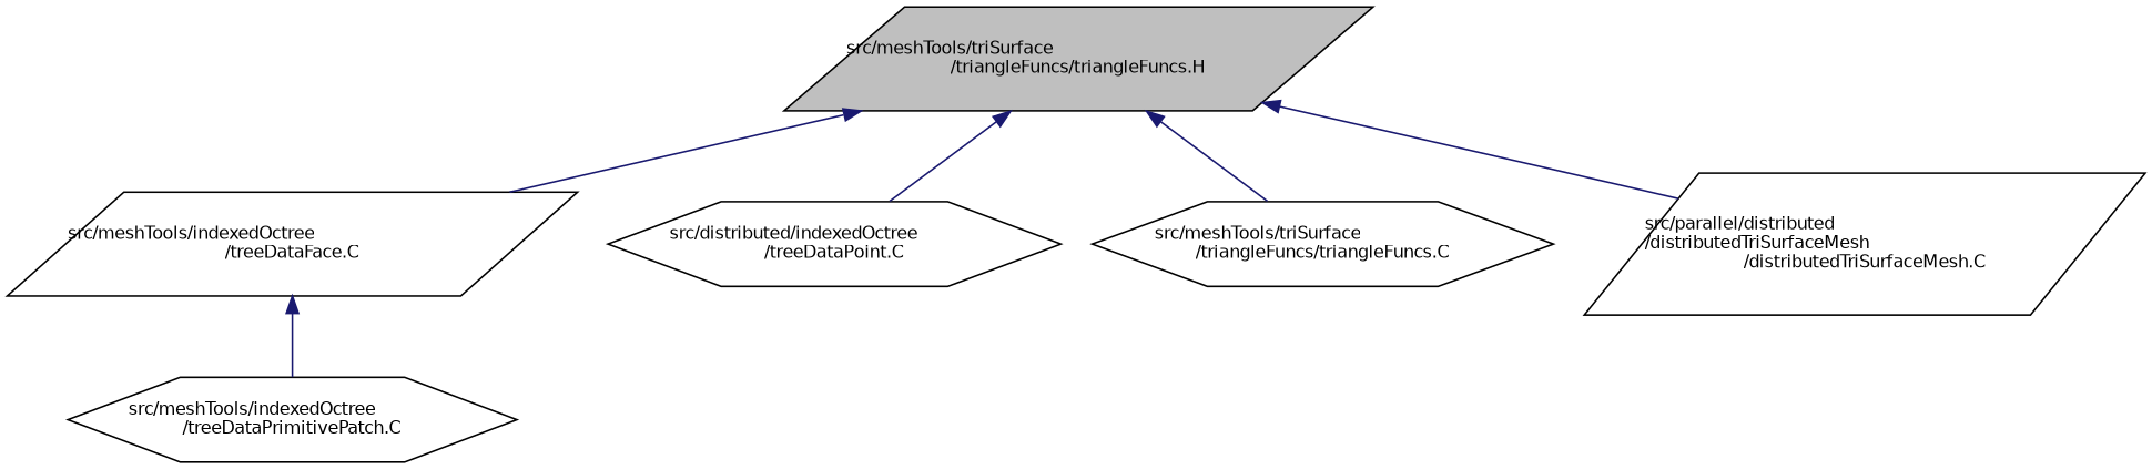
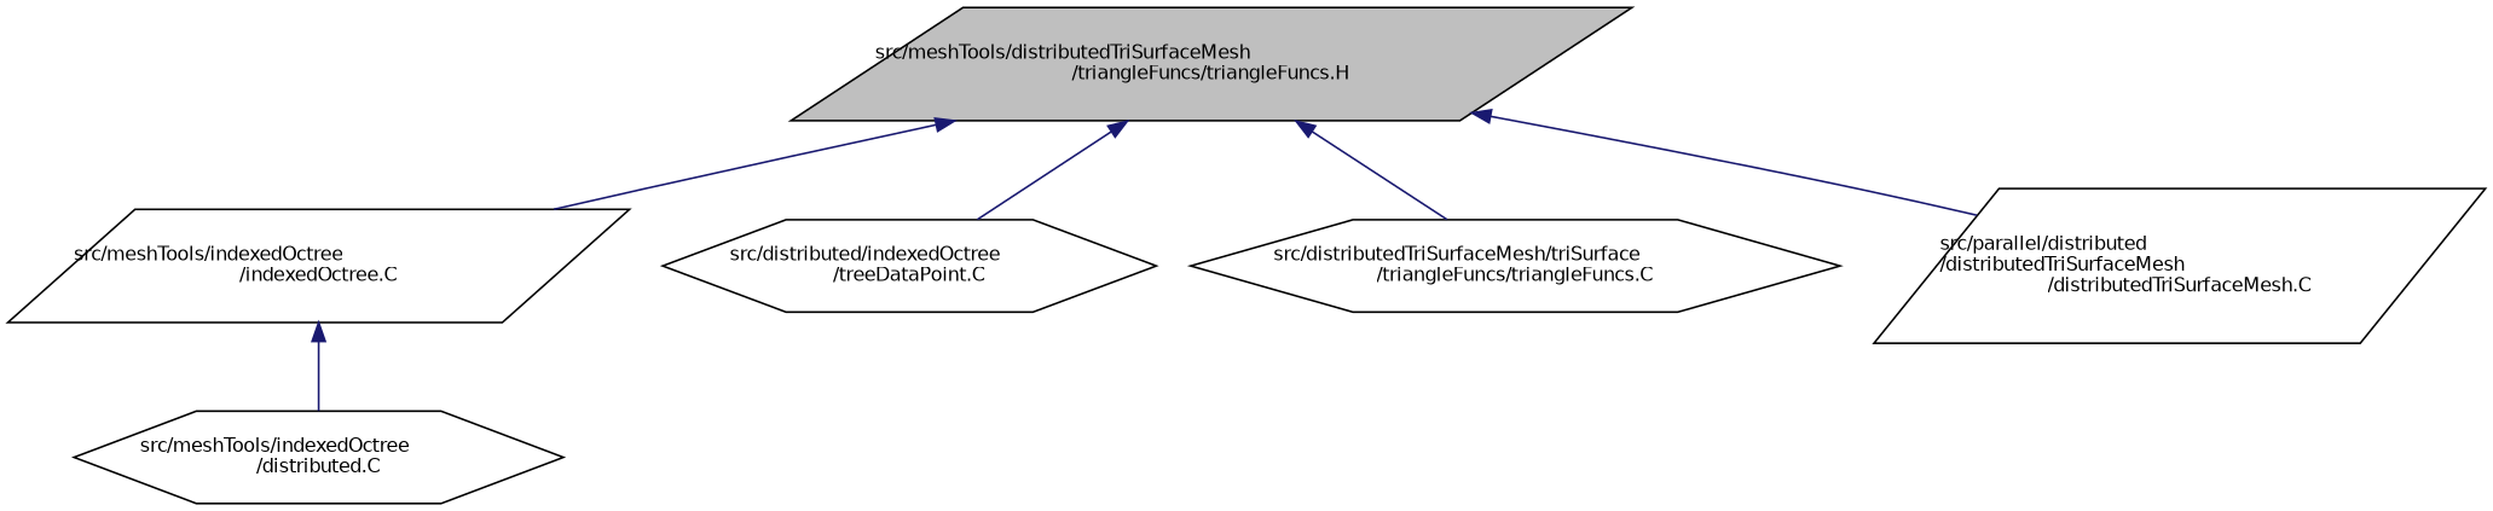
  digraph {
    node [color=black fontname=Helvetica fontsize=10 shape=parallelogram]
    edge [color=midnightblue dir=back fontname=Helvetica fontsize=10 labelfontname=Helvetica labelfontsize=10 style=solid]
-   n1 [fillcolor=grey75 fontcolor=black height=0.2 label="src/meshTools/triSurface\l/triangleFuncs/triangleFuncs.H" style=filled width=0.4]
-   n2 [height=0.2 label="src/meshTools/indexedOctree\l/treeDataFace.C" width=0.4]
+   n1 [fillcolor=grey75 fontcolor=black height=0.2 label="src/meshTools/distributedTriSurfaceMesh\l/triangleFuncs/triangleFuncs.H" style=filled width=0.4]
+   n2 [height=0.2 label="src/meshTools/indexedOctree\l/indexedOctree.C" width=0.4]
    n3 [height=0.2 label="src/distributed/indexedOctree\l/treeDataPoint.C" shape=hexagon width=0.4]
-   n4 [height=0.2 label="src/meshTools/triSurface\l/triangleFuncs/triangleFuncs.C" shape=hexagon width=0.4]
+   n4 [height=0.2 label="src/distributedTriSurfaceMesh/triSurface\l/triangleFuncs/triangleFuncs.C" shape=hexagon width=0.4]
    n5 [height=0.2 label="src/parallel/distributed\l/distributedTriSurfaceMesh\l/distributedTriSurfaceMesh.C" width=0.4]
-   n6 [height=0.2 label="src/meshTools/indexedOctree\l/treeDataPrimitivePatch.C" shape=hexagon width=0.4]
+   n6 [height=0.2 label="src/meshTools/indexedOctree\l/distributed.C" shape=hexagon width=0.4]
    n1 -> n2
    n1 -> n3
    n1 -> n4
    n1 -> n5
    n2 -> n6
  }
